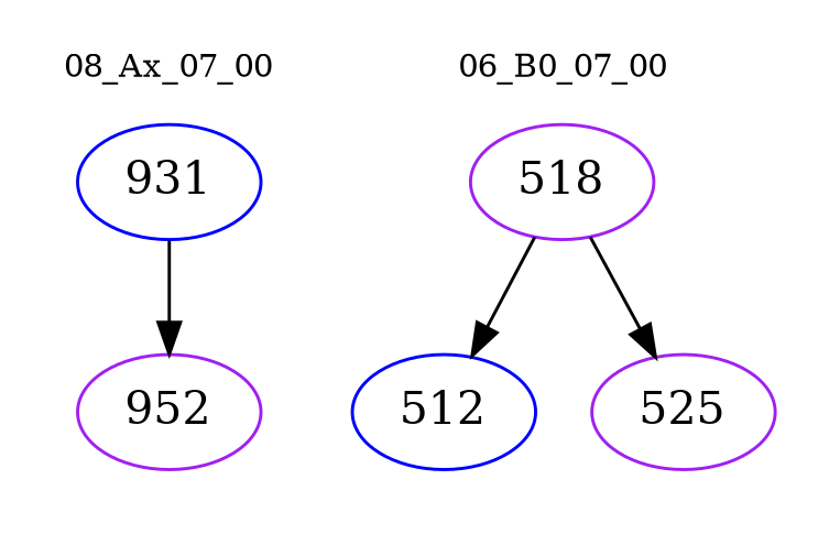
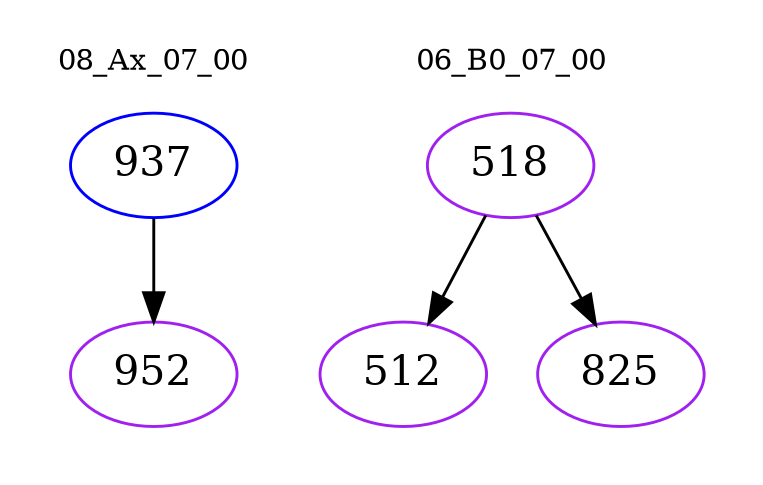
  digraph {
    node [color=purple]
    edge [color=black]
-   n1 [color=blue label=931]
+   n1 [color=blue label=937]
    n2 [label=952]
    n3 [label=518]
-   n4 [color=blue label=512]
-   n5 [label=525]
+   n4 [label=512]
+   n5 [label=825]
    subgraph cluster_1 {
      color=white
      fontsize=10
      label="08_Ax_07_00"
      n1
      n2
    }
    subgraph cluster_2 {
      color=white
      fontsize=10
      label="06_B0_07_00"
      n3
      n4
      n5
    }
    n1 -> n2
    n3 -> n4
    n3 -> n5
  }
